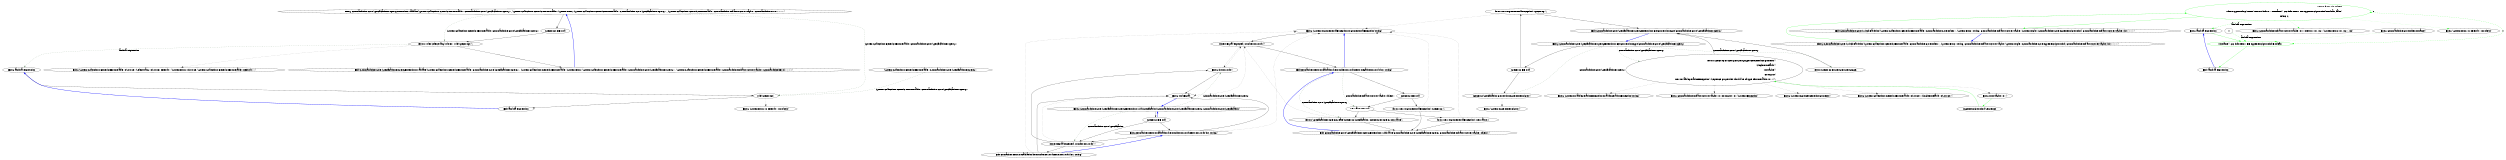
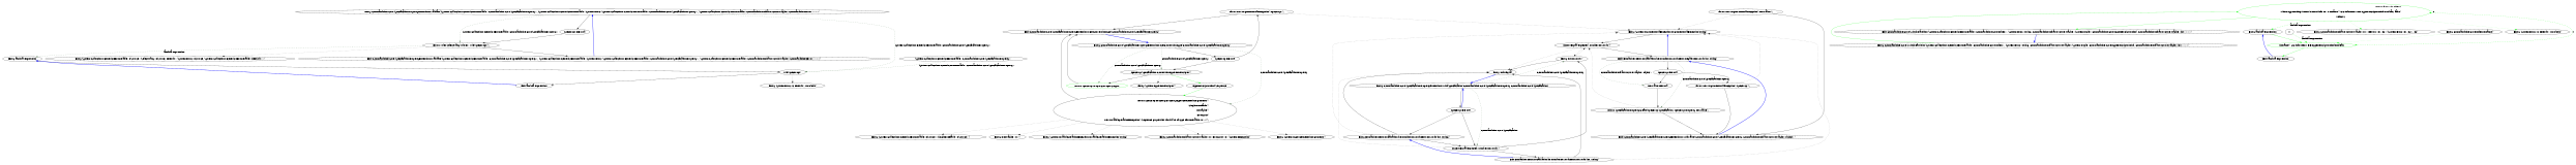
  digraph {
    node [cluster="CommandLine.Core.SpecificationPropertyExtensions.GetConversionType(CommandLine.Core.SpecificationProperty)" file="SpecificationPropertyExtensions.cs" span="0-0"]
    edge [style=solid]
    n1 [cluster="CommandLine.Core.SpecificationPropertyExtensions.Validate(System.Collections.Generic.IEnumerable<CommandLine.Core.SpecificationProperty>, System.Collections.Generic.IEnumerable<System.Func<System.Collections.Generic.IEnumerable<CommandLine.Core.SpecificationProperty>, System.Collections.Generic.IEnumerable<CommandLine.Infrastructure.Maybe<CommandLine.Error>>>>)" label="Entry CommandLine.Core.SpecificationPropertyExtensions.Validate(System.Collections.Generic.IEnumerable<CommandLine.Core.SpecificationProperty>, System.Collections.Generic.IEnumerable<System.Func<System.Collections.Generic.IEnumerable<CommandLine.Core.SpecificationProperty>, System.Collections.Generic.IEnumerable<CommandLine.Infrastructure.Maybe<CommandLine.Error>>>>)" span="44-44"]
    n2 [cluster="CommandLine.Core.SpecificationPropertyExtensions.Validate(System.Collections.Generic.IEnumerable<CommandLine.Core.SpecificationProperty>, System.Collections.Generic.IEnumerable<System.Func<System.Collections.Generic.IEnumerable<CommandLine.Core.SpecificationProperty>, System.Collections.Generic.IEnumerable<CommandLine.Infrastructure.Maybe<CommandLine.Error>>>>)" label="specProps == null" span="49-49"]
    n3 [cluster="CommandLine.Core.SpecificationPropertyExtensions.Validate(System.Collections.Generic.IEnumerable<CommandLine.Core.SpecificationProperty>, System.Collections.Generic.IEnumerable<System.Func<System.Collections.Generic.IEnumerable<CommandLine.Core.SpecificationProperty>, System.Collections.Generic.IEnumerable<CommandLine.Infrastructure.Maybe<CommandLine.Error>>>>)" label="return rules.SelectMany(rule => rule(specProps));" span="51-51"]
    n4 [cluster="lambda expression" label="rule(specProps)" span="51-51"]
    n5 [cluster="CommandLine.Core.SpecificationPropertyExtensions.Validate(System.Collections.Generic.IEnumerable<CommandLine.Core.SpecificationProperty>, System.Collections.Generic.IEnumerable<System.Func<System.Collections.Generic.IEnumerable<CommandLine.Core.SpecificationProperty>, System.Collections.Generic.IEnumerable<CommandLine.Infrastructure.Maybe<CommandLine.Error>>>>)" label="Exit CommandLine.Core.SpecificationPropertyExtensions.Validate(System.Collections.Generic.IEnumerable<CommandLine.Core.SpecificationProperty>, System.Collections.Generic.IEnumerable<System.Func<System.Collections.Generic.IEnumerable<CommandLine.Core.SpecificationProperty>, System.Collections.Generic.IEnumerable<CommandLine.Infrastructure.Maybe<CommandLine.Error>>>>)" span="44-44"]
    n6 [cluster="System.Collections.Generic.IEnumerable<TSource>.SelectMany<TSource, TResult>(System.Func<TSource, System.Collections.Generic.IEnumerable<TResult>>)" label="Entry System.Collections.Generic.IEnumerable<TSource>.SelectMany<TSource, TResult>(System.Func<TSource, System.Collections.Generic.IEnumerable<TResult>>)"]
    n7 [cluster="lambda expression" label="Entry lambda expression" span="51-51"]
    n8 [cluster="lambda expression" label="Exit lambda expression" span="51-51"]
    n9 [cluster="System.Func<T, TResult>.Invoke(T)" label="Entry System.Func<T, TResult>.Invoke(T)"]
    n10 [cluster="System.ArgumentNullException.ArgumentNullException(string)" label="Entry System.ArgumentNullException.ArgumentNullException(string)"]
    n11 [cluster="Humanizer.Tests.Localisation.he.NumberToWordsTests.NegativeToWords(int, string)" label="Assert.Equal(expected, number.ToWords())" span="62-62"]
    n12 [cluster="CommandLine.Core.SpecificationPropertyExtensions.WithSpecification(CommandLine.Core.SpecificationProperty, CommandLine.Core.Specification)" label="Entry CommandLine.Core.SpecificationPropertyExtensions.WithSpecification(CommandLine.Core.SpecificationProperty, CommandLine.Core.Specification)" span="11-11"]
    n13 [cluster="CommandLine.Core.SpecificationPropertyExtensions.WithSpecification(CommandLine.Core.SpecificationProperty, CommandLine.Core.Specification)" label="specProp == null" span="13-13"]
    n14 [cluster="Humanizer.Tests.Localisation.he.NumberToWordsTests.ToWords(int, string)" label="Assert.Equal(expected, number.ToWords())" span="55-55"]
    n15 [cluster="int.ToWords()" label="Entry int.ToWords()" span="32-32"]
    n16 [cluster="Humanizer.Tests.Localisation.he.NumberToWordsTests.ToWords(int, string)" label="Entry Humanizer.Tests.Localisation.he.NumberToWordsTests.ToWords(int, string)" span="53-53"]
    n17 [cluster="Unk.Equal" label="Entry Unk.Equal" span=""]
    n18 [cluster="Humanizer.Tests.Localisation.he.NumberToWordsTests.ToWords(int, string)" label="Exit Humanizer.Tests.Localisation.he.NumberToWordsTests.ToWords(int, string)" span="53-53"]
    n19 [label="Entry CommandLine.Core.SpecificationPropertyExtensions.GetConversionType(CommandLine.Core.SpecificationProperty)" span="27-27"]
    n20 [label="specProp.Specification.ConversionType.ToDescriptor()" span="31-31"]
    n21 [label="return specProp.Property.PropertyType.GetGenericArguments()\r\n                             .SingleOrDefault()\r\n                             .ToMaybe()\r\n                             .FromJust(\r\n                                 new InvalidOperationException(''Sequence properties should be of type IEnumerable<T>.''));" span="34-38"]
    n22 [label="specProp == null" span="29-29"]
-   n23 [label="return specProp.Property.PropertyType;" span="40-40"]
+   n23 [label="return specProp.Property.PropertyType;" span="40-40" color=green]
    n24 [color=black community=0 label="TypeDescriptorKind.Sequence" span="33-33"]
    n25 [cluster="System.Type.ToDescriptor()" label="Entry System.Type.ToDescriptor()" span="22-22"]
    n26 [label="Exit CommandLine.Core.SpecificationPropertyExtensions.GetConversionType(CommandLine.Core.SpecificationProperty)" span="27-27"]
    n27 [cluster="CommandLine.Infrastructure.Maybe<T>.FromJust<T>(System.Exception)" label="Entry CommandLine.Infrastructure.Maybe<T>.FromJust<T>(System.Exception)" span="137-137"]
    n28 [cluster="System.Type.GetGenericArguments()" label="Entry System.Type.GetGenericArguments()"]
    n29 [cluster="System.Collections.Generic.IEnumerable<TSource>.SingleOrDefault<TSource>()" label="Entry System.Collections.Generic.IEnumerable<TSource>.SingleOrDefault<TSource>()"]
    n30 [cluster="T.ToMaybe<T>()" label="Entry T.ToMaybe<T>()" span="82-82"]
    n31 [cluster="System.InvalidOperationException.InvalidOperationException(string)" label="Entry System.InvalidOperationException.InvalidOperationException(string)"]
    n32 [label="throw new ArgumentNullException(''specProp'');" span="29-29"]
    n33 [cluster="Humanizer.Tests.Localisation.he.NumberToWordsTests.NegativeToWords(int, string)" label="Exit Humanizer.Tests.Localisation.he.NumberToWordsTests.NegativeToWords(int, string)" span="60-60"]
    n34 [cluster="CommandLine.Core.SpecificationPropertyExtensions.WithValue(CommandLine.Core.SpecificationProperty, CommandLine.Infrastructure.Maybe<object>)" label="specProp == null" span="21-21"]
    n35 [cluster="CommandLine.Core.SpecificationPropertyExtensions.WithValue(CommandLine.Core.SpecificationProperty, CommandLine.Infrastructure.Maybe<object>)" label="newValue == null" span="22-22"]
    n36 [cluster="CommandLine.Core.SpecificationPropertyExtensions.WithValue(CommandLine.Core.SpecificationProperty, CommandLine.Infrastructure.Maybe<object>)" label="return SpecificationProperty.Create(specProp.Specification, specProp.Property, newValue);" span="24-24"]
    n37 [cluster="CommandLine.Core.SpecificationPropertyExtensions.WithValue(CommandLine.Core.SpecificationProperty, CommandLine.Infrastructure.Maybe<object>)" label="throw new ArgumentNullException(''specProp'');" span="21-21"]
    n38 [cluster="CommandLine.Core.SpecificationPropertyExtensions.WithValue(CommandLine.Core.SpecificationProperty, CommandLine.Infrastructure.Maybe<object>)" label="throw new ArgumentNullException(''newValue'');" span="22-22"]
    n39 [cluster="CommandLine.Core.SpecificationPropertyExtensions.WithValue(CommandLine.Core.SpecificationProperty, CommandLine.Infrastructure.Maybe<object>)" label="Exit CommandLine.Core.SpecificationPropertyExtensions.WithValue(CommandLine.Core.SpecificationProperty, CommandLine.Infrastructure.Maybe<object>)" span="19-19"]
    n40 [label="System.Collections.Generic.IEnumerable<CommandLine.Core.SpecificationProperty>" cluster="" span=""]
    n41 [cluster="lambda expression" file="Switch.cs" label="Entry lambda expression" span="16-16"]
    n42 [cluster="lambda expression" color=green community=0 file="Switch.cs" label="t.IsName() && info.Item1 == TypeDescriptorKind.Boolean" span="16-16"]
    n43 [cluster="lambda expression" file="Switch.cs" label="Exit lambda expression" span="16-16"]
    n44 [cluster="CommandLine.Core.Token.IsName()" file="Switch.cs" label="Entry CommandLine.Core.Token.IsName()" span="72-72"]
    n45 [cluster="CommandLine.Infrastructure.Maybe<T1>.Return<T1, T2>(System.Func<T1, T2>, T2)" file="Switch.cs" label="Entry CommandLine.Infrastructure.Maybe<T1>.Return<T1, T2>(System.Func<T1, T2>, T2)" span="103-103"]
    n46 [cluster="CommandLine.Core.Switch.Partition(System.Collections.Generic.IEnumerable<CommandLine.Core.Token>, System.Func<string, CommandLine.Infrastructure.Maybe<System.Tuple<CommandLine.Core.TypeDescriptorKind, CommandLine.Infrastructure.Maybe<int>>>>)" file="Switch.cs" label="Entry CommandLine.Core.Switch.Partition(System.Collections.Generic.IEnumerable<CommandLine.Core.Token>, System.Func<string, CommandLine.Infrastructure.Maybe<System.Tuple<CommandLine.Core.TypeDescriptorKind, CommandLine.Infrastructure.Maybe<int>>>>)" span="11-11"]
    n47 [cluster="CommandLine.Core.Switch.Partition(System.Collections.Generic.IEnumerable<CommandLine.Core.Token>, System.Func<string, CommandLine.Infrastructure.Maybe<System.Tuple<CommandLine.Core.TypeDescriptorKind, CommandLine.Infrastructure.Maybe<int>>>>)" color=green community=1 file="Switch.cs" label="return from t in tokens\r\n                   where typeLookup(t.Text).Return(info => t.IsName() && info.Item1 == TypeDescriptorKind.Boolean, false)\r\n                   select t;" span="15-17"]
    n48 [cluster="CommandLine.Core.Switch.Partition(System.Collections.Generic.IEnumerable<CommandLine.Core.Token>, System.Func<string, CommandLine.Infrastructure.Maybe<System.Tuple<CommandLine.Core.TypeDescriptorKind, CommandLine.Infrastructure.Maybe<int>>>>)" file="Switch.cs" label="Exit CommandLine.Core.Switch.Partition(System.Collections.Generic.IEnumerable<CommandLine.Core.Token>, System.Func<string, CommandLine.Infrastructure.Maybe<System.Tuple<CommandLine.Core.TypeDescriptorKind, CommandLine.Infrastructure.Maybe<int>>>>)" span="11-11"]
    n49 [cluster="System.Func<T, TResult>.Invoke(T)" file="Switch.cs" label="Entry System.Func<T, TResult>.Invoke(T)"]
    n50 [file="Switch.cs" label=t cluster="" span=""]
    n1 -> n2
    n1 -> n3 [color=darkseagreen4 label="System.Collections.Generic.IEnumerable<CommandLine.Core.SpecificationProperty>" style=dashed]
    n1 -> n4 [color=darkseagreen4 label="System.Collections.Generic.IEnumerable<CommandLine.Core.SpecificationProperty>" style=dashed]
    n2 -> n3
    n3 -> n5
    n3 -> n6 [style=dotted]
    n3 -> n7 [color=darkseagreen4 label="lambda expression" style=dashed]
    n4 -> n8
    n4 -> n9 [style=dotted]
    n5 -> n1 [color=blue style=bold]
    n7 -> n4
    n8 -> n7 [color=blue style=bold]
    n10 -> n11
    n11 -> n15 [style=dotted]
    n11 -> n17 [style=dotted]
    n11 -> n33
    n12 -> n13
    n12 -> n14 [color=darkseagreen4 label="CommandLine.Core.Specification" style=dashed]
    n12 -> n15 [color=darkseagreen4 label="CommandLine.Core.SpecificationProperty" style=dashed]
    n13 -> n12 [color=blue style=bold]
    n13 -> n14
    n13 -> n16
    n14 -> n15
    n14 -> n17 [style=dotted]
    n14 -> n18
    n15 -> n11 [style=dotted]
    n15 -> n17
    n16 -> n10 [style=dotted]
    n16 -> n14
    n16 -> n17
    n17 -> n12 [color=blue style=bold]
    n18 -> n10 [style=dotted]
    n18 -> n16 [color=blue style=bold]
    n18 -> n17
    n19 -> n20 [color=darkseagreen4 label="CommandLine.Core.SpecificationProperty" style=dashed]
    n19 -> n21 [color=darkseagreen4 label="CommandLine.Core.SpecificationProperty" style=dashed]
    n19 -> n22
    n19 -> n23 [color=darkseagreen4 label="CommandLine.Core.SpecificationProperty" style=dashed]
-   n30 -> n24 [color=green]
+   n20 -> n23
+   n20 -> n24 [color=green]
    n20 -> n25 [style=dotted]
    n21 -> n26
    n21 -> n27 [style=dotted]
    n21 -> n28 [style=dotted]
    n21 -> n29 [style=dotted]
    n21 -> n30 [style=dotted]
    n21 -> n31 [style=dotted]
    n22 -> n20
    n22 -> n32
    n23 -> n26
    n24 -> n21 [color=green]
    n26 -> n19 [color=blue style=bold]
    n32 -> n10 [style=dotted]
    n32 -> n26
    n33 -> n10 [color=blue style=bold]
    n33 -> n34
    n33 -> n35 [color=darkseagreen4 label="CommandLine.Infrastructure.Maybe<object>" style=dashed]
    n33 -> n36 [color=darkseagreen4 label="CommandLine.Core.SpecificationProperty" style=dashed]
    n34 -> n35
    n34 -> n37
    n35 -> n36
-   n35 -> n38
    n36 -> n11 [style=dotted]
    n36 -> n39
    n37 -> n10 [style=dotted]
    n37 -> n39
    n38 -> n10 [style=dotted]
    n38 -> n39
    n39 -> n33 [color=blue style=bold]
    n40 -> n4 [color=darkseagreen4 label="System.Collections.Generic.IEnumerable<CommandLine.Core.SpecificationProperty>" style=dashed]
    n41 -> n42 [color=green]
    n42 -> n43 [color=green]
    n43 -> n41 [color=blue style=bold]
    n44 -> n42 [color=green style=dotted]
    n46 -> n47 [color=green]
    n47 -> n41 [color=green label="lambda expression" style=dashed]
    n47 -> n42 [color=green label=t style=dashed]
    n47 -> n45 [color=green style=dotted]
    n47 -> n47 [color=green label=t style=dashed]
    n47 -> n48 [color=green]
    n47 -> n49 [color=green style=dotted]
    n48 -> n46 [color=blue style=bold]
    n50 -> n42 [color=green label="lambda expression" style=dashed]
  }
